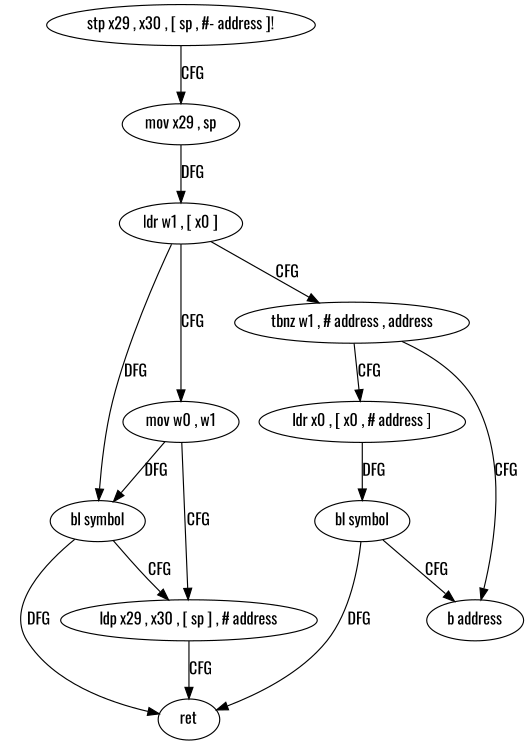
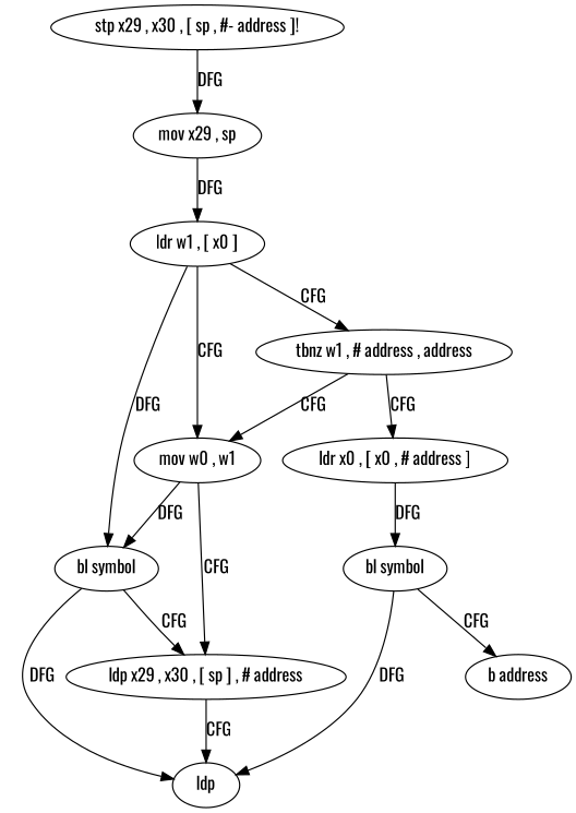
  digraph {
    fontname=Oswald
    node [fontname=Oswald]
    edge [fontname=Oswald]
    n1 [label="stp x29 , x30 , [ sp , #- address ]!"]
    n2 [label="mov x29 , sp"]
    n3 [label="ldr w1 , [ x0 ]"]
    n4 [label="tbnz w1 , # address , address"]
    n5 [label="mov w0 , w1"]
    n6 [label="bl symbol"]
    n7 [label="ldr x0 , [ x0 , # address ]"]
    n8 [label="ldp x29 , x30 , [ sp ] , # address"]
-   n9 [label=ret]
+   n9 [label=ldp]
    n10 [label="bl symbol"]
    n11 [label="b address"]
-   n1 -> n2 [label=CFG]
+   n1 -> n2 [label=DFG]
    n2 -> n3 [label=DFG]
    n3 -> n4 [label=CFG]
    n3 -> n5 [label=CFG]
    n3 -> n6 [label=DFG]
-   n4 -> n11 [label=CFG]
+   n4 -> n5 [label=CFG]
    n4 -> n7 [label=CFG]
    n5 -> n6 [label=DFG]
    n5 -> n8 [label=CFG]
    n6 -> n8 [label=CFG]
    n6 -> n9 [label=DFG]
    n7 -> n10 [label=DFG]
    n8 -> n9 [label=CFG]
    n10 -> n9 [label=DFG]
    n10 -> n11 [label=CFG]
  }
